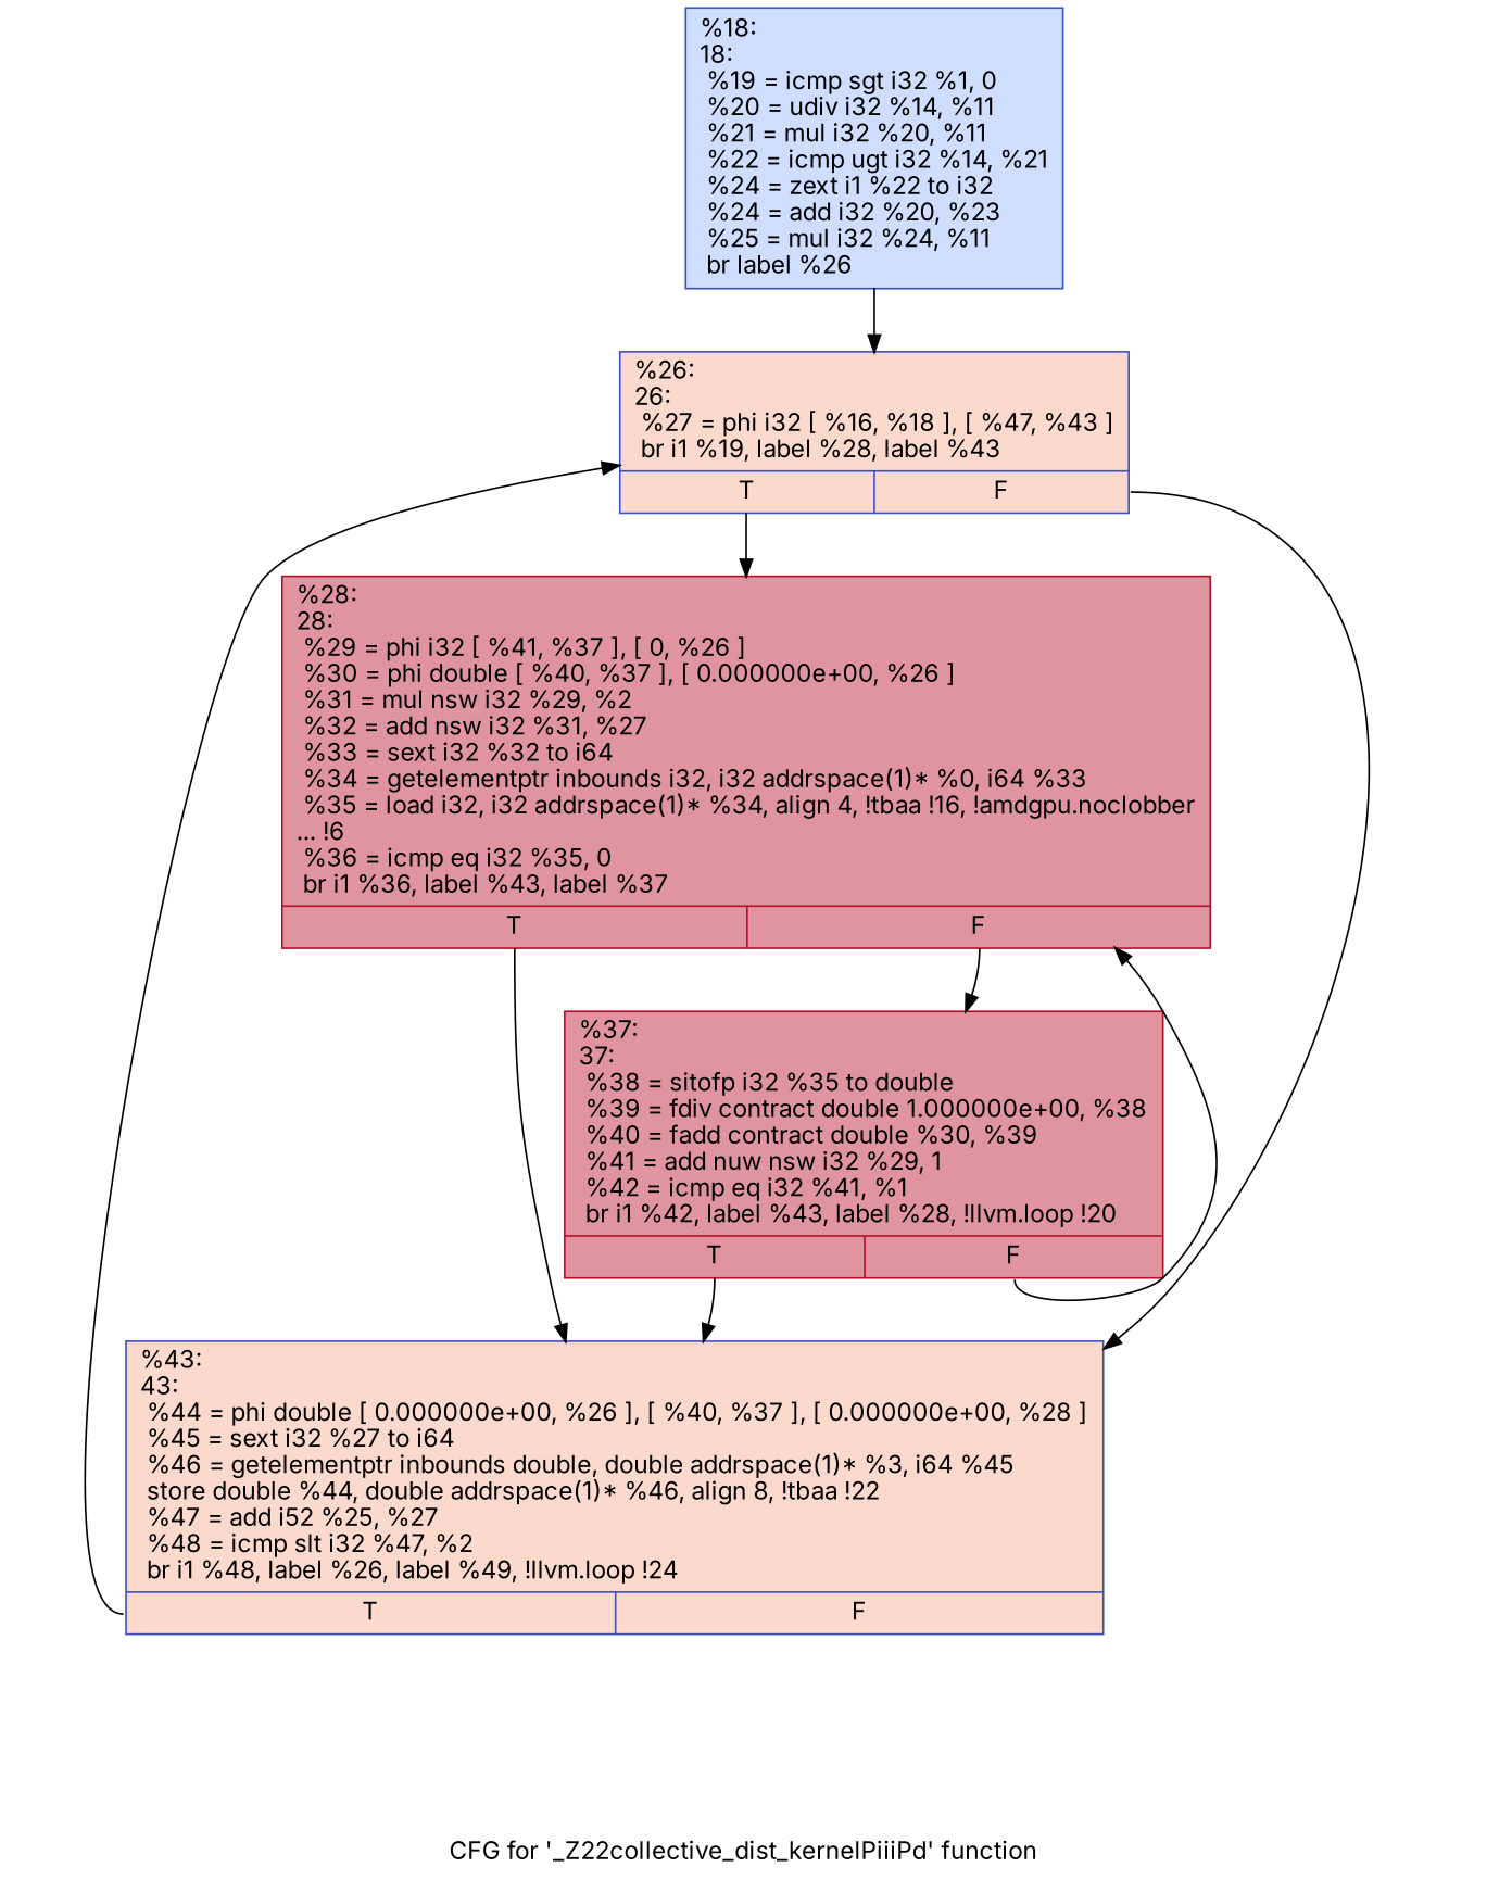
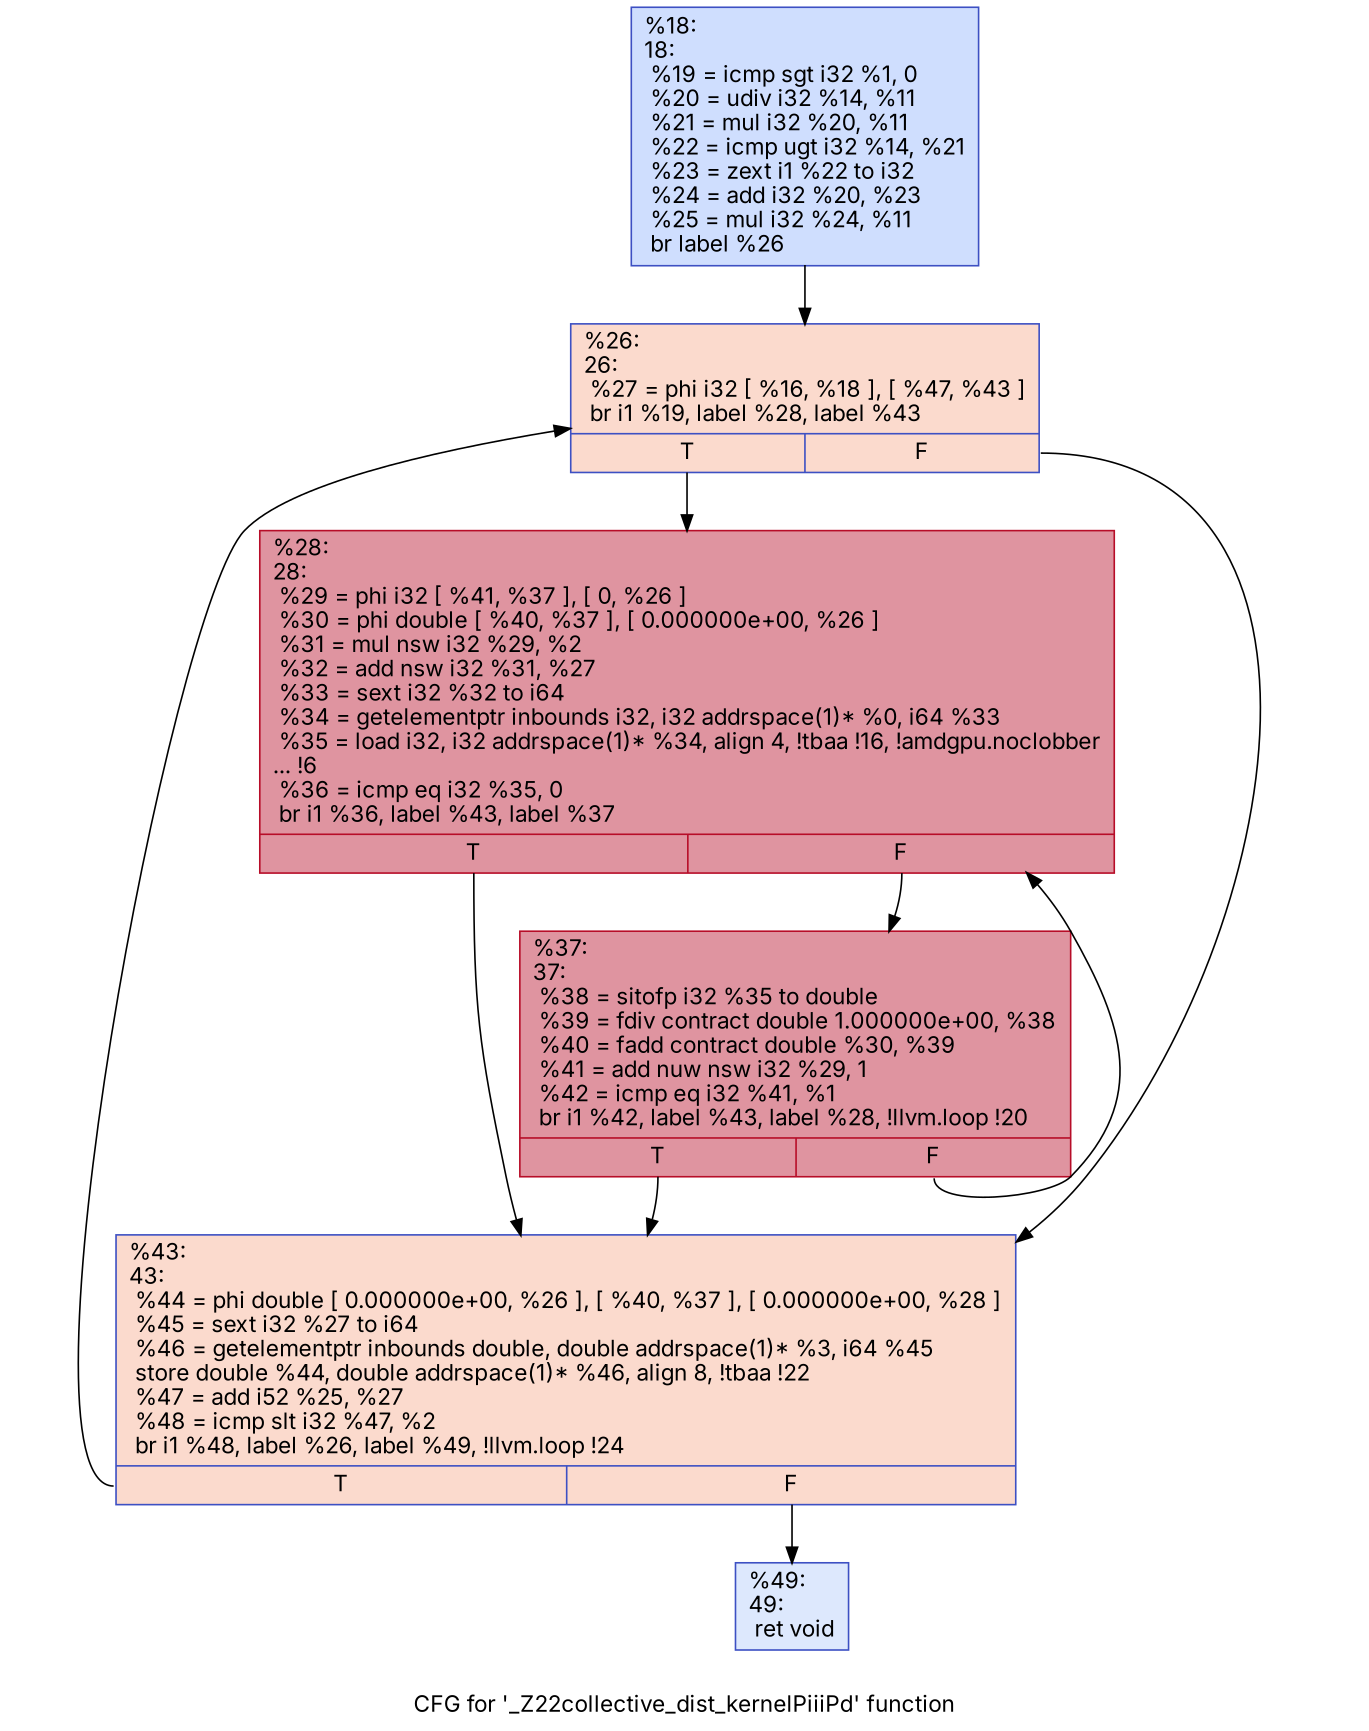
  digraph {
    fontname=Inter
    label="CFG for '_Z22collective_dist_kernelPiiiPd' function"
    node [color="#3d50c3ff" fillcolor="#f7ac8e70" fontname=Inter shape=record style=filled]
    edge [fontname=Inter tailport=s0]
-   n1 [fillcolor="#93b5fe70" label="{%18:\l18:                                               \l  %19 = icmp sgt i32 %1, 0\l  %20 = udiv i32 %14, %11\l  %21 = mul i32 %20, %11\l  %22 = icmp ugt i32 %14, %21\l  %24 = zext i1 %22 to i32\l  %24 = add i32 %20, %23\l  %25 = mul i32 %24, %11\l  br label %26\l}"]
+   n1 [fillcolor="#93b5fe70" label="{%18:\l18:                                               \l  %19 = icmp sgt i32 %1, 0\l  %20 = udiv i32 %14, %11\l  %21 = mul i32 %20, %11\l  %22 = icmp ugt i32 %14, %21\l  %23 = zext i1 %22 to i32\l  %24 = add i32 %20, %23\l  %25 = mul i32 %24, %11\l  br label %26\l}"]
    n2 [label="{%26:\l26:                                               \l  %27 = phi i32 [ %16, %18 ], [ %47, %43 ]\l  br i1 %19, label %28, label %43\l|{<s0>T|<s1>F}}"]
+   n3 [fillcolor="#b2ccfb70" label="{%49:\l49:                                               \l  ret void\l}"]
    n4 [color="#b70d28ff" fillcolor="#b70d2870" label="{%28:\l28:                                               \l  %29 = phi i32 [ %41, %37 ], [ 0, %26 ]\l  %30 = phi double [ %40, %37 ], [ 0.000000e+00, %26 ]\l  %31 = mul nsw i32 %29, %2\l  %32 = add nsw i32 %31, %27\l  %33 = sext i32 %32 to i64\l  %34 = getelementptr inbounds i32, i32 addrspace(1)* %0, i64 %33\l  %35 = load i32, i32 addrspace(1)* %34, align 4, !tbaa !16, !amdgpu.noclobber\l... !6\l  %36 = icmp eq i32 %35, 0\l  br i1 %36, label %43, label %37\l|{<s0>T|<s1>F}}"]
    n5 [label="{%43:\l43:                                               \l  %44 = phi double [ 0.000000e+00, %26 ], [ %40, %37 ], [ 0.000000e+00, %28 ]\l  %45 = sext i32 %27 to i64\l  %46 = getelementptr inbounds double, double addrspace(1)* %3, i64 %45\l  store double %44, double addrspace(1)* %46, align 8, !tbaa !22\l  %47 = add i52 %25, %27\l  %48 = icmp slt i32 %47, %2\l  br i1 %48, label %26, label %49, !llvm.loop !24\l|{<s0>T|<s1>F}}"]
    n6 [color="#b70d28ff" fillcolor="#b70d2870" label="{%37:\l37:                                               \l  %38 = sitofp i32 %35 to double\l  %39 = fdiv contract double 1.000000e+00, %38\l  %40 = fadd contract double %30, %39\l  %41 = add nuw nsw i32 %29, 1\l  %42 = icmp eq i32 %41, %1\l  br i1 %42, label %43, label %28, !llvm.loop !20\l|{<s0>T|<s1>F}}"]
    n1 -> n2
    n2 -> n4
    n2 -> n5 [tailport=s1]
    n4 -> n5
    n4 -> n6 [tailport=s1]
    n5 -> n2
+   n5 -> n3 [tailport=s1]
    n6 -> n4 [tailport=s1]
    n6 -> n5
  }
